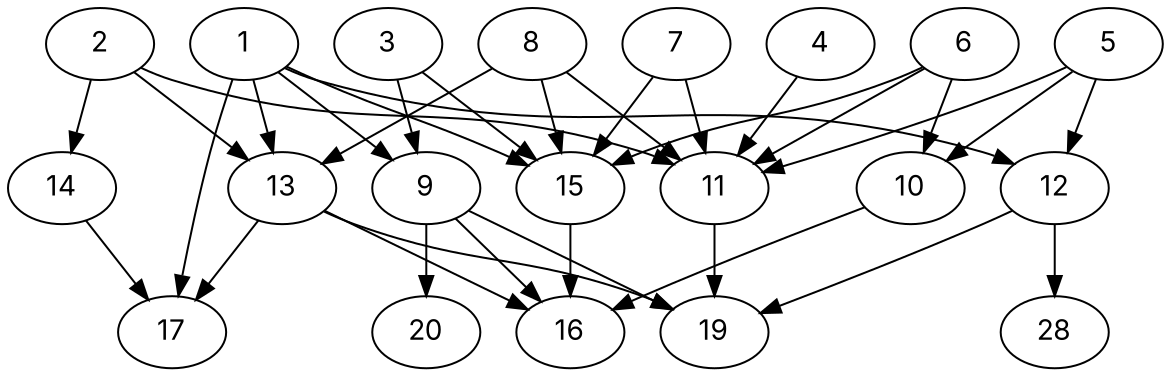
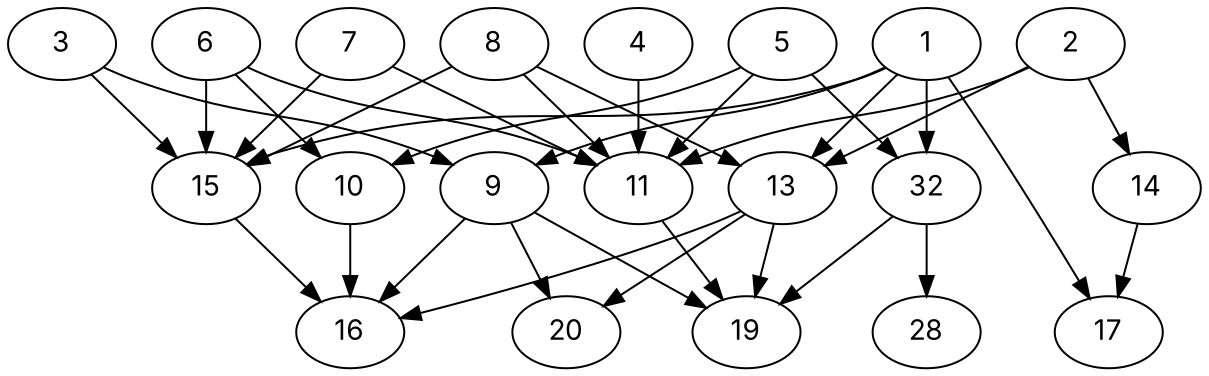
  digraph {
    fontname=Inter
    node [alpha=0.04 fontname=Inter]
    edge [fontname=Inter]
    1 [alpha=0.00 expect_size=9752576]
    9 [alpha=0.18 expect_size=16343040]
-   12 [alpha=0.08 expect_size=35429376]
+   12 [alpha=0.08 expect_size=35429376 label=32]
    13 [alpha=0.05 expect_size=44394496]
    15 [expect_size=42914816]
    17 [alpha=0.15 expect_size=44300288]
    16 [alpha=0.09 expect_size=5603328]
    19 [alpha=0.01 expect_size=20103168]
    20 [alpha=0.07 expect_size=16345088]
    n10 [alpha=0.10 expect_size=51761152 label=28]
    2 [expect_size=20191232]
    11 [alpha=0.03 expect_size=34264064]
    14 [alpha=0.10 expect_size=38385664]
    3 [alpha=0.17 expect_size=13698048]
    4 [alpha=0.02 expect_size=10724352]
    5 [expect_size=38599680]
    10 [alpha=0.01 expect_size=37046272]
    6 [alpha=0.16 expect_size=26692608]
    7 [alpha=0.03 expect_size=33689600]
    8 [alpha=0.07 expect_size=22772736]
    1 -> 9
    1 -> 12
    1 -> 13
    1 -> 15
    1 -> 17
    9 -> 16
    9 -> 19
    9 -> 20
    12 -> 19
    12 -> n10
-   13 -> 17
+   13 -> 20
    13 -> 16
    13 -> 19
    15 -> 16
    2 -> 13
    2 -> 11
    2 -> 14
    11 -> 19
    14 -> 17
    3 -> 9
    3 -> 15
    4 -> 11
    5 -> 12
    5 -> 11
    5 -> 10
    10 -> 16
    6 -> 15
    6 -> 11
    6 -> 10
    7 -> 15
    7 -> 11
    8 -> 13
    8 -> 15
    8 -> 11
  }
